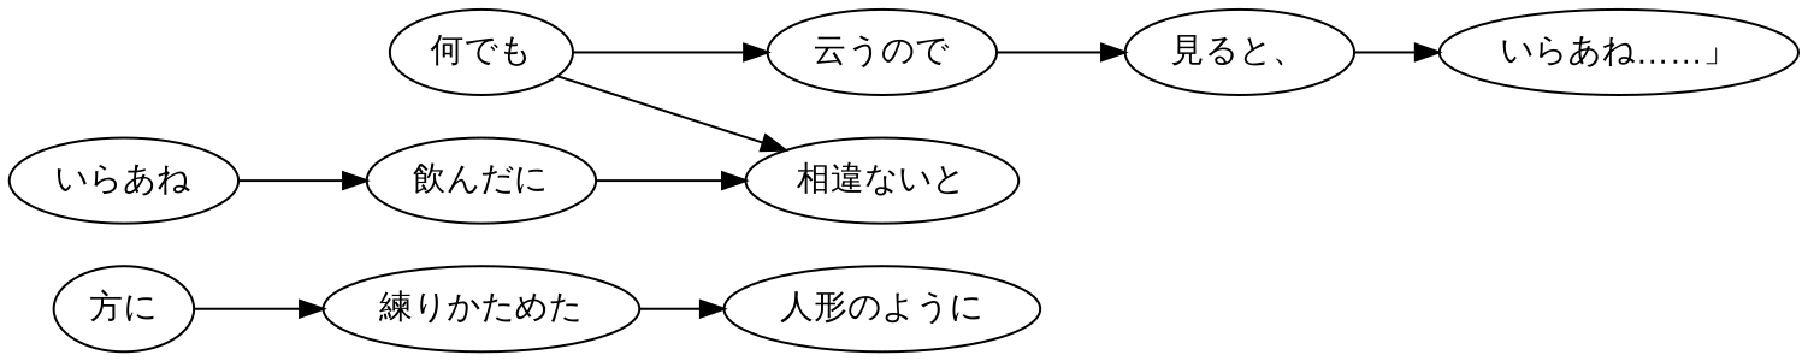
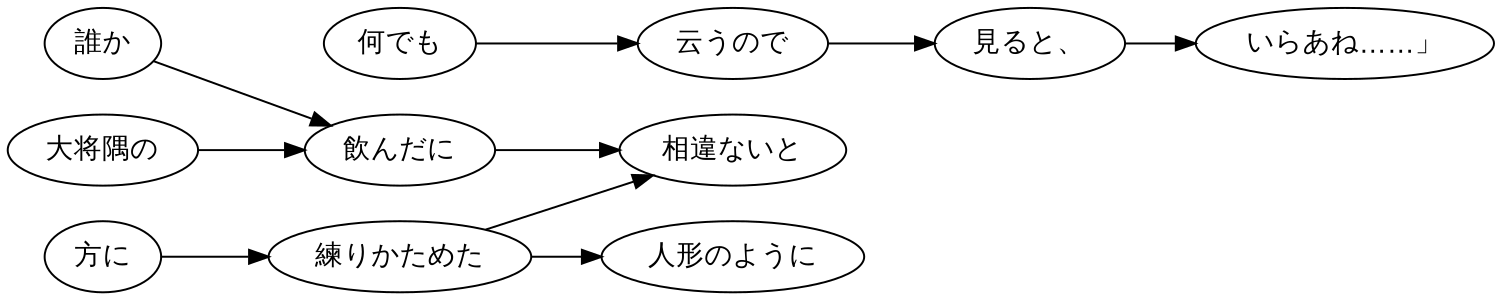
  digraph {
    fontname="Liberation Sans"
    rankdir=LR
    node [fontname="Liberation Sans"]
    edge [fontname="Liberation Sans"]
    n1 [label="何でも"]
    n2 [label="相違ないと"]
    n3 [label="云うので"]
+   n4 [label="誰か"]
    n5 [label="飲んだに"]
    n6 [label="見ると、"]
    n7 [label="いらあね……」"]
-   n8 [label="いらあね"]
+   n8 [label="大将隅の"]
    n9 [label="方に"]
    n10 [label="練りかためた"]
    n11 [label="人形のように"]
-   n1 -> n2
+   n10 -> n2
    n1 -> n3
    n3 -> n6
+   n4 -> n5
    n5 -> n2
    n6 -> n7
    n8 -> n5
    n9 -> n10
    n10 -> n11
  }
